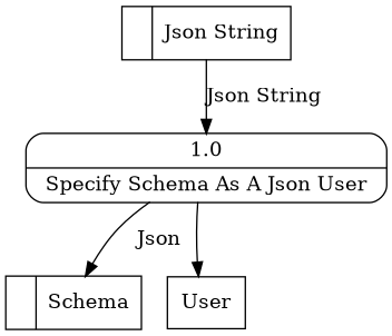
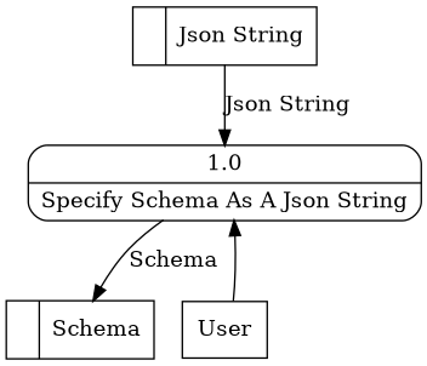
  digraph {
    node [shape=record]
    n1 [label="<f0>  |<f1> Schema "]
    n2 [label="<f0>  |<f1> Json String "]
-   n3 [label="{<f0> 1.0|<f1> Specify Schema As A Json User }" shape=Mrecord]
+   n3 [label="{<f0> 1.0|<f1> Specify Schema As A Json String }" shape=Mrecord]
    n4 [label=User shape=box]
    n2 -> n3 [label="Json String"]
-   n3 -> n1 [label=Json]
-   n3 -> n4
+   n3 -> n1 [label=Schema]
+   n4 -> n3
  }
